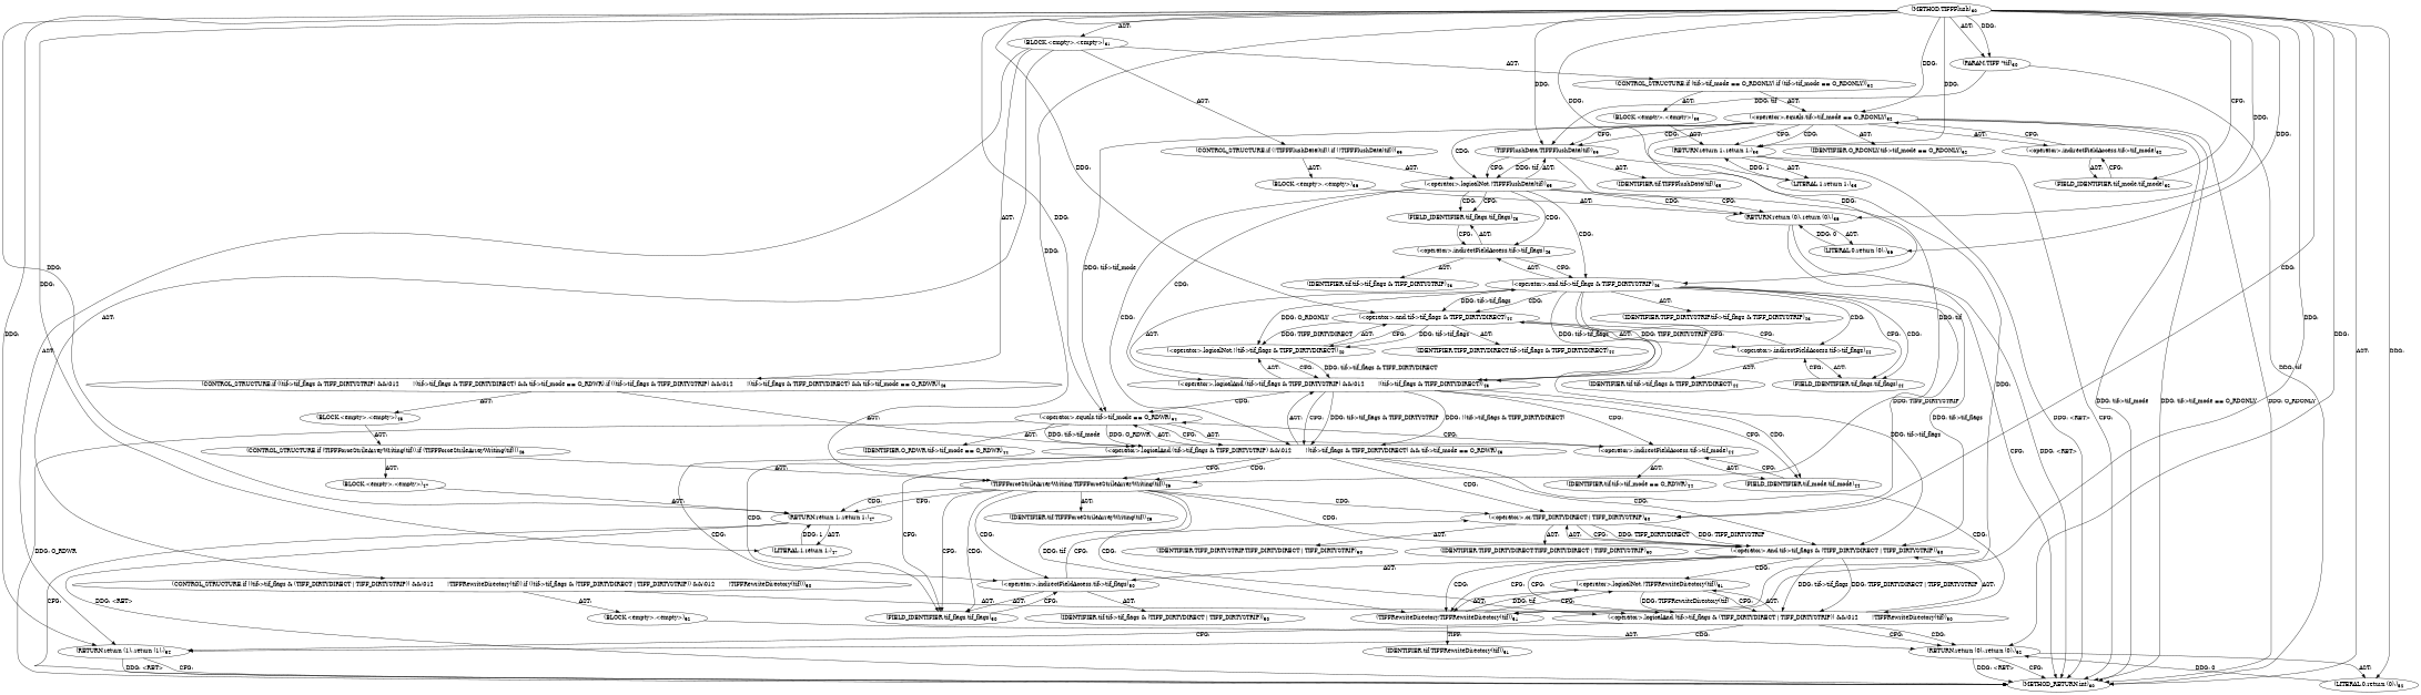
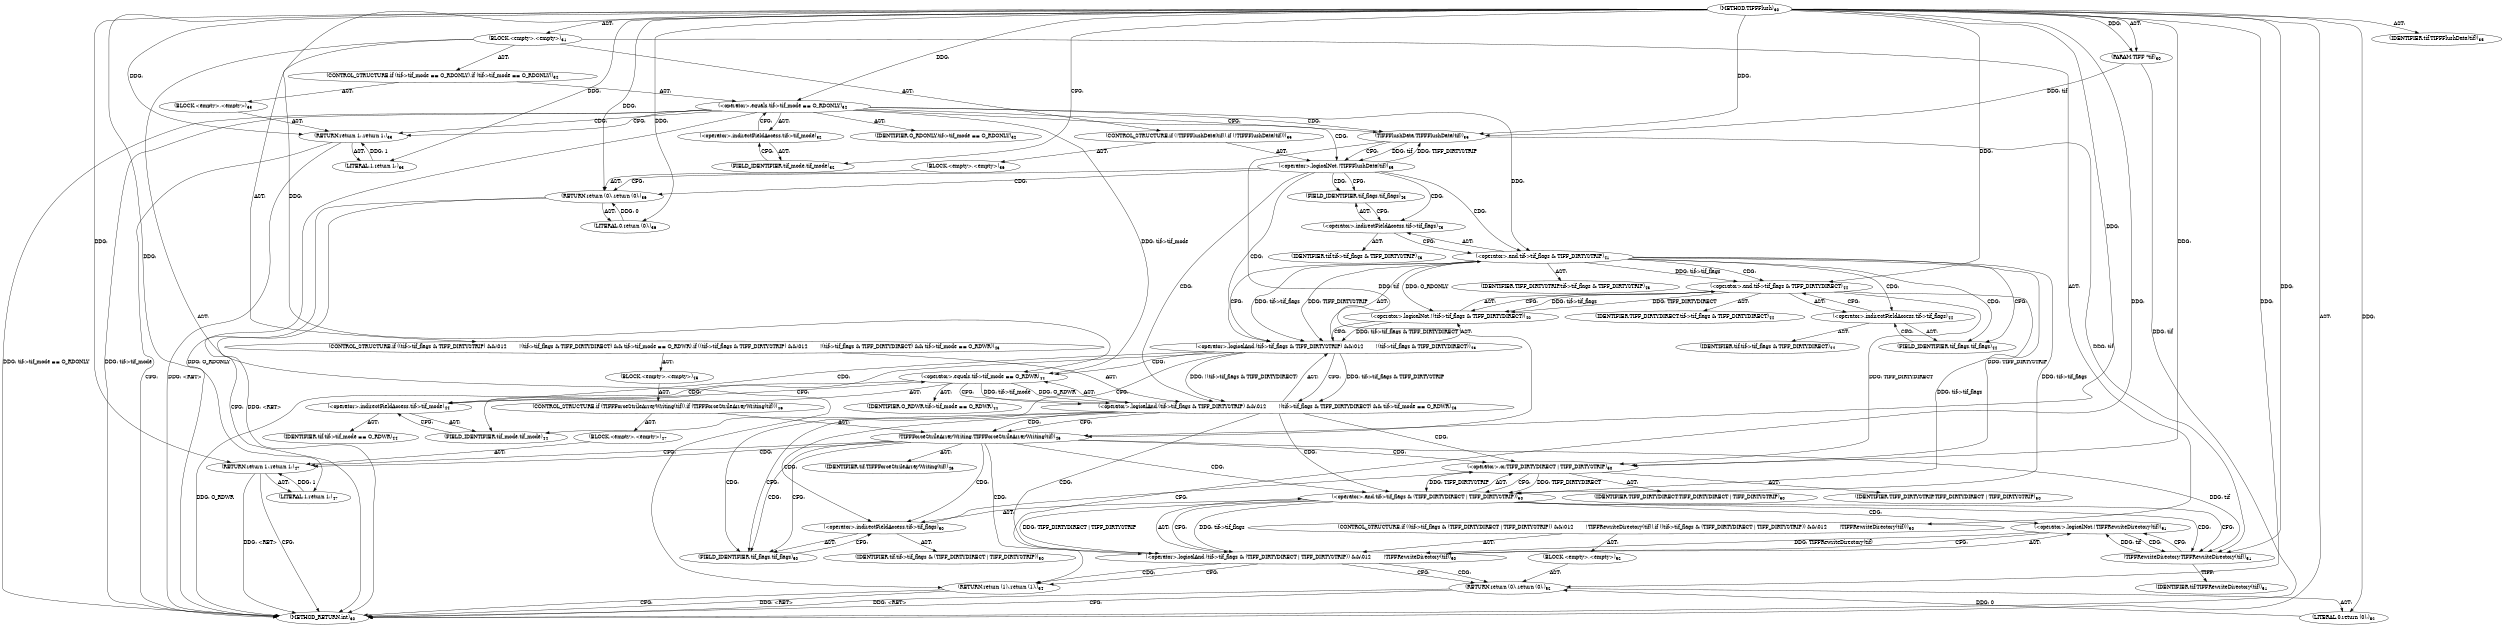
  digraph {
    n1 [label=<(METHOD,TIFFFlush)<SUB>30</SUB>>]
    n2 [label=<(PARAM,TIFF *tif)<SUB>30</SUB>>]
    n3 [label=<(BLOCK,&lt;empty&gt;,&lt;empty&gt;)<SUB>31</SUB>>]
    n4 [label=<(&lt;operator&gt;.equals,tif-&gt;tif_mode == O_RDONLY)<SUB>32</SUB>>]
    n5 [label=<(FIELD_IDENTIFIER,tif_mode,tif_mode)<SUB>32</SUB>>]
    n6 [label=<(RETURN,return 1;,return 1;)<SUB>33</SUB>>]
    n7 [label=<(LITERAL,1,return 1;)<SUB>33</SUB>>]
    n8 [label=<(TIFFFlushData,TIFFFlushData(tif))<SUB>35</SUB>>]
    n9 [label=<(RETURN,return (0);,return (0);)<SUB>36</SUB>>]
    n10 [label=<(LITERAL,0,return (0);)<SUB>36</SUB>>]
    n11 [label=<(&lt;operator&gt;.and,tif-&gt;tif_flags &amp; TIFF_DIRTYDIRECT)<SUB>44</SUB>>]
-   n12 [label=<(&lt;operator&gt;.equals,tif-&gt;tif_mode == O_RDWR)<SUB>54</SUB>>]
+   n12 [label=<(&lt;operator&gt;.equals,tif-&gt;tif_mode == O_RDWR)<SUB>44</SUB>>]
    n13 [label=<(TIFFForceStrileArrayWriting,TIFFForceStrileArrayWriting(tif))<SUB>46</SUB>>]
    n14 [label=<(RETURN,return 1;,return 1;)<SUB>47</SUB>>]
    n15 [label=<(LITERAL,1,return 1;)<SUB>47</SUB>>]
    n16 [label=<(&lt;operator&gt;.or,TIFF_DIRTYDIRECT | TIFF_DIRTYSTRIP)<SUB>50</SUB>>]
    n17 [label=<(TIFFRewriteDirectory,TIFFRewriteDirectory(tif))<SUB>51</SUB>>]
    n18 [label=<(RETURN,return (0);,return (0);)<SUB>52</SUB>>]
    n19 [label=<(LITERAL,0,return (0);)<SUB>52</SUB>>]
    n20 [label=<(RETURN,return (1);,return (1);)<SUB>54</SUB>>]
    n21 [label=<(METHOD_RETURN,int)<SUB>30</SUB>>]
    n22 [label=<(CONTROL_STRUCTURE,if (tif-&gt;tif_mode == O_RDONLY),if (tif-&gt;tif_mode == O_RDONLY))<SUB>32</SUB>>]
    n23 [label=<(CONTROL_STRUCTURE,if (!TIFFFlushData(tif)),if (!TIFFFlushData(tif)))<SUB>35</SUB>>]
    n24 [label=<(CONTROL_STRUCTURE,if ((tif-&gt;tif_flags &amp; TIFF_DIRTYSTRIP) &amp;&amp;\012        !(tif-&gt;tif_flags &amp; TIFF_DIRTYDIRECT) &amp;&amp; tif-&gt;tif_mode == O_RDWR),if ((tif-&gt;tif_flags &amp; TIFF_DIRTYSTRIP) &amp;&amp;\012        !(tif-&gt;tif_flags &amp; TIFF_DIRTYDIRECT) &amp;&amp; tif-&gt;tif_mode == O_RDWR))<SUB>43</SUB>>]
    n25 [label=<(CONTROL_STRUCTURE,if ((tif-&gt;tif_flags &amp; (TIFF_DIRTYDIRECT | TIFF_DIRTYSTRIP)) &amp;&amp;\012        !TIFFRewriteDirectory(tif)),if ((tif-&gt;tif_flags &amp; (TIFF_DIRTYDIRECT | TIFF_DIRTYSTRIP)) &amp;&amp;\012        !TIFFRewriteDirectory(tif)))<SUB>50</SUB>>]
-   n26 [label=<(&lt;operator&gt;.and,tif-&gt;tif_flags &amp; TIFF_DIRTYSTRIP)<SUB>43</SUB>>]
+   n26 [label=<(&lt;operator&gt;.and,tif-&gt;tif_flags &amp; TIFF_DIRTYSTRIP)<SUB>41</SUB>>]
    n27 [label=<(&lt;operator&gt;.indirectFieldAccess,tif-&gt;tif_mode)<SUB>32</SUB>>]
    n28 [label=<(IDENTIFIER,O_RDONLY,tif-&gt;tif_mode == O_RDONLY)<SUB>32</SUB>>]
    n29 [label=<(&lt;operator&gt;.logicalNot,!TIFFFlushData(tif))<SUB>35</SUB>>]
    n30 [label=<(IDENTIFIER,tif,TIFFFlushData(tif))<SUB>35</SUB>>]
    n31 [label=<(&lt;operator&gt;.logicalAnd,(tif-&gt;tif_flags &amp; TIFF_DIRTYSTRIP) &amp;&amp;\012        !(tif-&gt;tif_flags &amp; TIFF_DIRTYDIRECT))<SUB>43</SUB>>]
    n32 [label=<(&lt;operator&gt;.indirectFieldAccess,tif-&gt;tif_flags)<SUB>43</SUB>>]
    n33 [label=<(&lt;operator&gt;.and,tif-&gt;tif_flags &amp; (TIFF_DIRTYDIRECT | TIFF_DIRTYSTRIP))<SUB>50</SUB>>]
    n34 [label=<(&lt;operator&gt;.logicalNot,!(tif-&gt;tif_flags &amp; TIFF_DIRTYDIRECT))<SUB>40</SUB>>]
    n35 [label=<(IDENTIFIER,TIFF_DIRTYSTRIP,tif-&gt;tif_flags &amp; TIFF_DIRTYSTRIP)<SUB>43</SUB>>]
    n36 [label=<(&lt;operator&gt;.indirectFieldAccess,tif-&gt;tif_flags)<SUB>44</SUB>>]
    n37 [label=<(FIELD_IDENTIFIER,tif_flags,tif_flags)<SUB>44</SUB>>]
    n38 [label=<(IDENTIFIER,TIFF_DIRTYDIRECT,tif-&gt;tif_flags &amp; TIFF_DIRTYDIRECT)<SUB>44</SUB>>]
    n39 [label=<(&lt;operator&gt;.logicalAnd,(tif-&gt;tif_flags &amp; TIFF_DIRTYSTRIP) &amp;&amp;\012        !(tif-&gt;tif_flags &amp; TIFF_DIRTYDIRECT) &amp;&amp; tif-&gt;tif_mode == O_RDWR)<SUB>43</SUB>>]
    n40 [label=<(&lt;operator&gt;.indirectFieldAccess,tif-&gt;tif_mode)<SUB>44</SUB>>]
    n41 [label=<(IDENTIFIER,O_RDWR,tif-&gt;tif_mode == O_RDWR)<SUB>44</SUB>>]
    n42 [label=<(&lt;operator&gt;.logicalAnd,(tif-&gt;tif_flags &amp; (TIFF_DIRTYDIRECT | TIFF_DIRTYSTRIP)) &amp;&amp;\012        !TIFFRewriteDirectory(tif))<SUB>50</SUB>>]
    n43 [label=<(&lt;operator&gt;.indirectFieldAccess,tif-&gt;tif_flags)<SUB>50</SUB>>]
    n44 [label=<(FIELD_IDENTIFIER,tif_flags,tif_flags)<SUB>50</SUB>>]
    n45 [label=<(IDENTIFIER,tif,TIFFForceStrileArrayWriting(tif))<SUB>46</SUB>>]
    n46 [label=<(IDENTIFIER,TIFF_DIRTYDIRECT,TIFF_DIRTYDIRECT | TIFF_DIRTYSTRIP)<SUB>50</SUB>>]
    n47 [label=<(IDENTIFIER,TIFF_DIRTYSTRIP,TIFF_DIRTYDIRECT | TIFF_DIRTYSTRIP)<SUB>50</SUB>>]
-   n48 [label=<(&lt;operator&gt;.logicalNot,!TIFFRewriteDirectory(tif))<SUB>51</SUB>>]
+   n48 [label=<(&lt;operator&gt;.logicalNot,!TIFFRewriteDirectory(tif))<SUB>91</SUB>>]
    n49 [label=<(IDENTIFIER,tif,TIFFRewriteDirectory(tif))<SUB>51</SUB>>]
    n50 [label=<(BLOCK,&lt;empty&gt;,&lt;empty&gt;)<SUB>33</SUB>>]
    n51 [label=<(BLOCK,&lt;empty&gt;,&lt;empty&gt;)<SUB>36</SUB>>]
    n52 [label=<(BLOCK,&lt;empty&gt;,&lt;empty&gt;)<SUB>45</SUB>>]
    n53 [label=<(BLOCK,&lt;empty&gt;,&lt;empty&gt;)<SUB>52</SUB>>]
    n54 [label=<(FIELD_IDENTIFIER,tif_flags,tif_flags)<SUB>43</SUB>>]
    n55 [label=<(FIELD_IDENTIFIER,tif_mode,tif_mode)<SUB>44</SUB>>]
    n56 [label=<(IDENTIFIER,tif,tif-&gt;tif_flags &amp; TIFF_DIRTYSTRIP)<SUB>43</SUB>>]
    n57 [label=<(CONTROL_STRUCTURE,if (TIFFForceStrileArrayWriting(tif)),if (TIFFForceStrileArrayWriting(tif)))<SUB>46</SUB>>]
    n58 [label=<(IDENTIFIER,tif,tif-&gt;tif_flags &amp; (TIFF_DIRTYDIRECT | TIFF_DIRTYSTRIP))<SUB>50</SUB>>]
    n59 [label=<(IDENTIFIER,tif,tif-&gt;tif_mode == O_RDWR)<SUB>44</SUB>>]
    n60 [label=<(IDENTIFIER,tif,tif-&gt;tif_flags &amp; TIFF_DIRTYDIRECT)<SUB>44</SUB>>]
    n61 [label=<(BLOCK,&lt;empty&gt;,&lt;empty&gt;)<SUB>47</SUB>>]
    n1 -> n2 [label="AST: "]
    n1 -> n2 [label="DDG: "]
    n1 -> n3 [label="AST: "]
    n1 -> n4 [label="DDG: "]
    n1 -> n5 [label="CFG: "]
    n1 -> n6 [label="DDG: "]
    n1 -> n7 [label="DDG: "]
    n1 -> n8 [label="DDG: "]
    n1 -> n9 [label="DDG: "]
    n1 -> n10 [label="DDG: "]
    n1 -> n11 [label="DDG: "]
    n1 -> n12 [label="DDG: "]
    n1 -> n13 [label="DDG: "]
    n1 -> n14 [label="DDG: "]
    n1 -> n15 [label="DDG: "]
-   n1 -> n16 [label="CDG: "]
+   n1 -> n16 [label="DDG: "]
    n1 -> n17 [label="DDG: "]
    n1 -> n18 [label="DDG: "]
    n1 -> n19 [label="DDG: "]
    n1 -> n20 [label="DDG: "]
    n1 -> n21 [label="AST: "]
    n2 -> n8 [label="DDG: tif"]
    n2 -> n21 [label="DDG: tif"]
    n3 -> n20 [label="AST: "]
    n3 -> n22 [label="AST: "]
    n3 -> n23 [label="AST: "]
    n3 -> n24 [label="AST: "]
    n3 -> n25 [label="AST: "]
    n4 -> n6 [label="CFG: "]
    n4 -> n6 [label="CDG: "]
    n4 -> n8 [label="CFG: "]
    n4 -> n8 [label="CDG: "]
    n4 -> n12 [label="DDG: tif-&gt;tif_mode"]
    n4 -> n21 [label="DDG: tif-&gt;tif_mode"]
    n4 -> n21 [label="DDG: tif-&gt;tif_mode == O_RDONLY"]
    n4 -> n21 [label="DDG: O_RDONLY"]
    n4 -> n26 [label="DDG: "]
    n4 -> n27 [label="AST: "]
    n4 -> n28 [label="AST: "]
    n4 -> n29 [label="CDG: "]
    n5 -> n27 [label="CFG: "]
    n6 -> n7 [label="AST: "]
    n6 -> n21 [label="CFG: "]
    n6 -> n21 [label="DDG: &lt;RET&gt;"]
    n7 -> n6 [label="DDG: 1"]
    n8 -> n13 [label="DDG: tif"]
-   n8 -> n17 [label="DDG: "]
+   n8 -> n17 [label="DDG: tif"]
    n8 -> n29 [label="CFG: "]
    n8 -> n29 [label="DDG: tif"]
-   n8 -> n30 [label="AST: "]
+   n1 -> n30 [label="AST: "]
    n9 -> n10 [label="AST: "]
    n9 -> n21 [label="CFG: "]
    n9 -> n21 [label="DDG: &lt;RET&gt;"]
    n10 -> n9 [label="DDG: 0"]
+   n11 -> n16 [label="DDG: TIFF_DIRTYDIRECT"]
    n11 -> n33 [label="DDG: tif-&gt;tif_flags"]
    n11 -> n34 [label="CFG: "]
    n11 -> n34 [label="DDG: tif-&gt;tif_flags"]
    n11 -> n34 [label="DDG: TIFF_DIRTYDIRECT"]
    n11 -> n36 [label="AST: "]
    n11 -> n38 [label="AST: "]
    n12 -> n21 [label="DDG: O_RDWR"]
    n12 -> n39 [label="CFG: "]
    n12 -> n39 [label="DDG: tif-&gt;tif_mode"]
    n12 -> n39 [label="DDG: O_RDWR"]
    n12 -> n40 [label="AST: "]
    n12 -> n41 [label="AST: "]
    n13 -> n14 [label="CFG: "]
    n13 -> n14 [label="CDG: "]
    n13 -> n16 [label="CDG: "]
    n13 -> n17 [label="DDG: tif"]
    n13 -> n33 [label="CDG: "]
    n13 -> n42 [label="CDG: "]
    n13 -> n43 [label="CDG: "]
    n13 -> n44 [label="CFG: "]
    n13 -> n44 [label="CDG: "]
    n13 -> n45 [label="AST: "]
    n14 -> n15 [label="AST: "]
    n14 -> n21 [label="CFG: "]
    n14 -> n21 [label="DDG: &lt;RET&gt;"]
    n15 -> n14 [label="DDG: 1"]
    n16 -> n33 [label="CFG: "]
    n16 -> n33 [label="DDG: TIFF_DIRTYDIRECT"]
    n16 -> n33 [label="DDG: TIFF_DIRTYSTRIP"]
    n16 -> n46 [label="AST: "]
    n16 -> n47 [label="AST: "]
    n17 -> n48 [label="CFG: "]
    n17 -> n48 [label="DDG: tif"]
    n17 -> n49 [label="TIFF: "]
    n18 -> n19 [label="AST: "]
    n18 -> n21 [label="CFG: "]
    n18 -> n21 [label="DDG: &lt;RET&gt;"]
    n19 -> n18 [label="DDG: 0"]
    n20 -> n21 [label="CFG: "]
    n20 -> n21 [label="DDG: &lt;RET&gt;"]
    n22 -> n4 [label="AST: "]
    n22 -> n50 [label="AST: "]
    n23 -> n29 [label="AST: "]
    n23 -> n51 [label="AST: "]
    n24 -> n39 [label="AST: "]
    n24 -> n52 [label="AST: "]
    n25 -> n42 [label="AST: "]
    n25 -> n53 [label="AST: "]
    n26 -> n11 [label="DDG: tif-&gt;tif_flags"]
    n26 -> n11 [label="CDG: "]
    n26 -> n16 [label="DDG: TIFF_DIRTYSTRIP"]
    n26 -> n31 [label="CFG: "]
    n26 -> n31 [label="DDG: tif-&gt;tif_flags"]
    n26 -> n31 [label="DDG: TIFF_DIRTYSTRIP"]
    n26 -> n32 [label="AST: "]
    n26 -> n33 [label="DDG: tif-&gt;tif_flags"]
    n26 -> n34 [label="DDG: O_RDONLY"]
    n26 -> n35 [label="AST: "]
    n26 -> n36 [label="CDG: "]
    n26 -> n37 [label="CFG: "]
    n26 -> n37 [label="CDG: "]
    n27 -> n4 [label="CFG: "]
    n27 -> n5 [label="AST: "]
-   n29 -> n8 [label="AST: "]
+   n29 -> n8 [label="DDG: TIFF_DIRTYSTRIP"]
    n29 -> n9 [label="CFG: "]
    n29 -> n9 [label="CDG: "]
    n29 -> n26 [label="CDG: "]
    n29 -> n31 [label="CDG: "]
    n29 -> n32 [label="CDG: "]
    n29 -> n39 [label="CDG: "]
    n29 -> n54 [label="CFG: "]
    n29 -> n54 [label="CDG: "]
    n31 -> n12 [label="CDG: "]
    n31 -> n26 [label="AST: "]
    n31 -> n34 [label="AST: "]
    n31 -> n39 [label="CFG: "]
    n31 -> n39 [label="DDG: tif-&gt;tif_flags &amp; TIFF_DIRTYSTRIP"]
    n31 -> n39 [label="DDG: !(tif-&gt;tif_flags &amp; TIFF_DIRTYDIRECT)"]
    n31 -> n40 [label="CDG: "]
    n31 -> n55 [label="CFG: "]
    n31 -> n55 [label="CDG: "]
    n32 -> n26 [label="CFG: "]
    n32 -> n54 [label="AST: "]
    n32 -> n56 [label="AST: "]
    n33 -> n16 [label="AST: "]
    n33 -> n17 [label="CFG: "]
    n33 -> n17 [label="CDG: "]
    n33 -> n42 [label="CFG: "]
    n33 -> n42 [label="DDG: tif-&gt;tif_flags"]
    n33 -> n42 [label="DDG: TIFF_DIRTYDIRECT | TIFF_DIRTYSTRIP"]
    n33 -> n43 [label="AST: "]
    n33 -> n48 [label="CDG: "]
    n34 -> n11 [label="AST: "]
    n34 -> n31 [label="CFG: "]
    n34 -> n31 [label="DDG: tif-&gt;tif_flags &amp; TIFF_DIRTYDIRECT"]
    n36 -> n11 [label="CFG: "]
    n36 -> n37 [label="AST: "]
    n36 -> n60 [label="AST: "]
    n37 -> n36 [label="CFG: "]
    n39 -> n12 [label="AST: "]
    n39 -> n13 [label="CFG: "]
    n39 -> n13 [label="CDG: "]
    n39 -> n16 [label="CDG: "]
    n39 -> n31 [label="AST: "]
    n39 -> n33 [label="CDG: "]
    n39 -> n42 [label="CDG: "]
    n39 -> n43 [label="CDG: "]
    n39 -> n44 [label="CFG: "]
    n39 -> n44 [label="CDG: "]
    n40 -> n12 [label="CFG: "]
    n40 -> n55 [label="AST: "]
    n40 -> n59 [label="AST: "]
    n42 -> n18 [label="CFG: "]
    n42 -> n18 [label="CDG: "]
    n42 -> n20 [label="CFG: "]
    n42 -> n20 [label="CDG: "]
    n42 -> n33 [label="AST: "]
    n42 -> n48 [label="AST: "]
    n43 -> n16 [label="CFG: "]
    n43 -> n44 [label="AST: "]
    n43 -> n58 [label="AST: "]
    n44 -> n43 [label="CFG: "]
-   n48 -> n17 [label="AST: "]
+   n48 -> n17 [label="CDG: "]
    n48 -> n42 [label="CFG: "]
    n48 -> n42 [label="DDG: TIFFRewriteDirectory(tif)"]
    n50 -> n6 [label="AST: "]
    n51 -> n9 [label="AST: "]
    n52 -> n57 [label="AST: "]
    n53 -> n18 [label="AST: "]
    n54 -> n32 [label="CFG: "]
    n55 -> n40 [label="CFG: "]
    n57 -> n13 [label="AST: "]
    n57 -> n61 [label="AST: "]
    n61 -> n14 [label="AST: "]
  }
